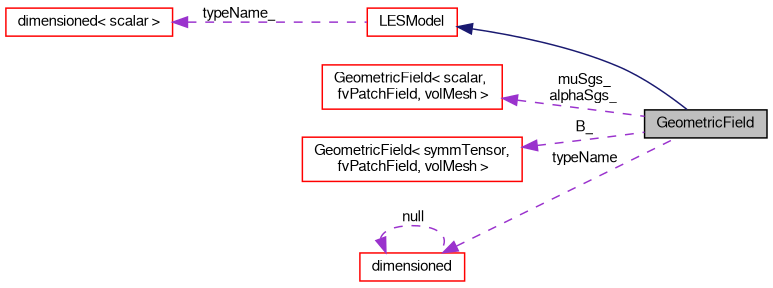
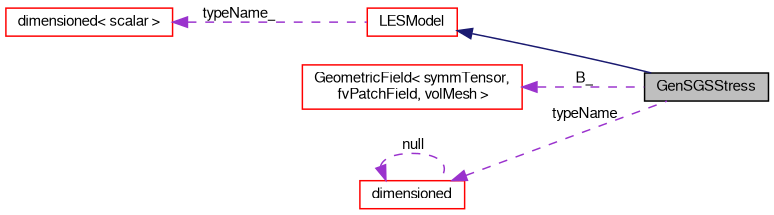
  digraph {
    rankdir=LR
    node [color=red fontname=FreeSans fontsize=10 shape=record]
    edge [color=darkorchid3 dir=back fontname=FreeSans fontsize=10 labelfontname=FreeSans labelfontsize=10 style=dashed]
-   n1 [color=black fillcolor=grey75 fontcolor=black height=0.2 label=GeometricField style=filled width=0.4]
+   n1 [color=black fillcolor=grey75 fontcolor=black height=0.2 label=GenSGSStress style=filled width=0.4]
    n2 [height=0.2 label=LESModel width=0.4]
    n3 [height=0.2 label="dimensioned\< scalar \>" width=0.4]
-   n4 [height=0.2 label="GeometricField\< scalar,\l fvPatchField, volMesh \>" width=0.4]
    n5 [height=0.2 label="GeometricField\< symmTensor,\l fvPatchField, volMesh \>" width=0.4]
    n6 [height=0.2 label=dimensioned width=0.4]
    n2 -> n1 [color=midnightblue style=solid]
    n3 -> n2 [label=" typeName_"]
-   n4 -> n1 [label=" muSgs_\nalphaSgs_"]
    n5 -> n1 [label=" B_"]
    n6 -> n1 [label=" typeName"]
    n6 -> n6 [label=" null"]
  }
